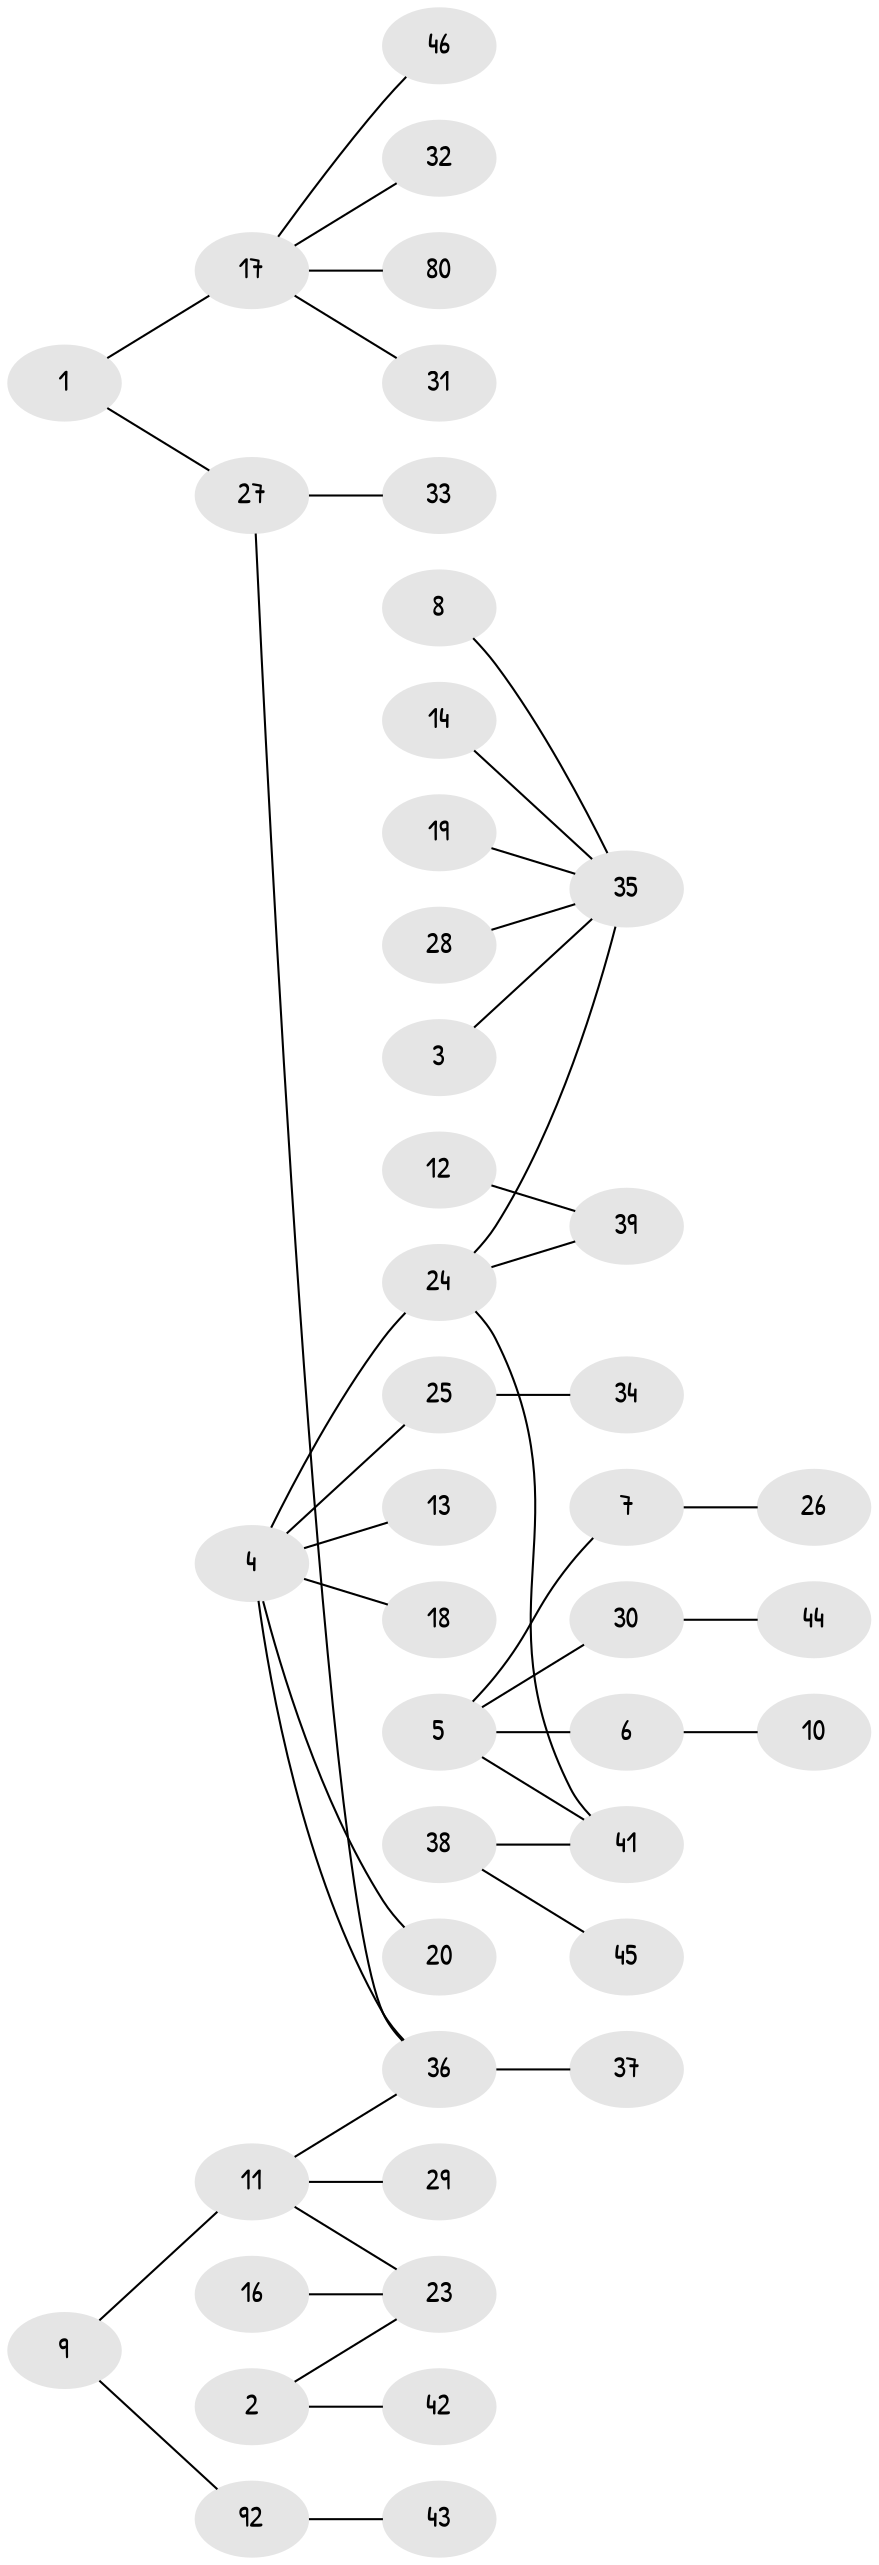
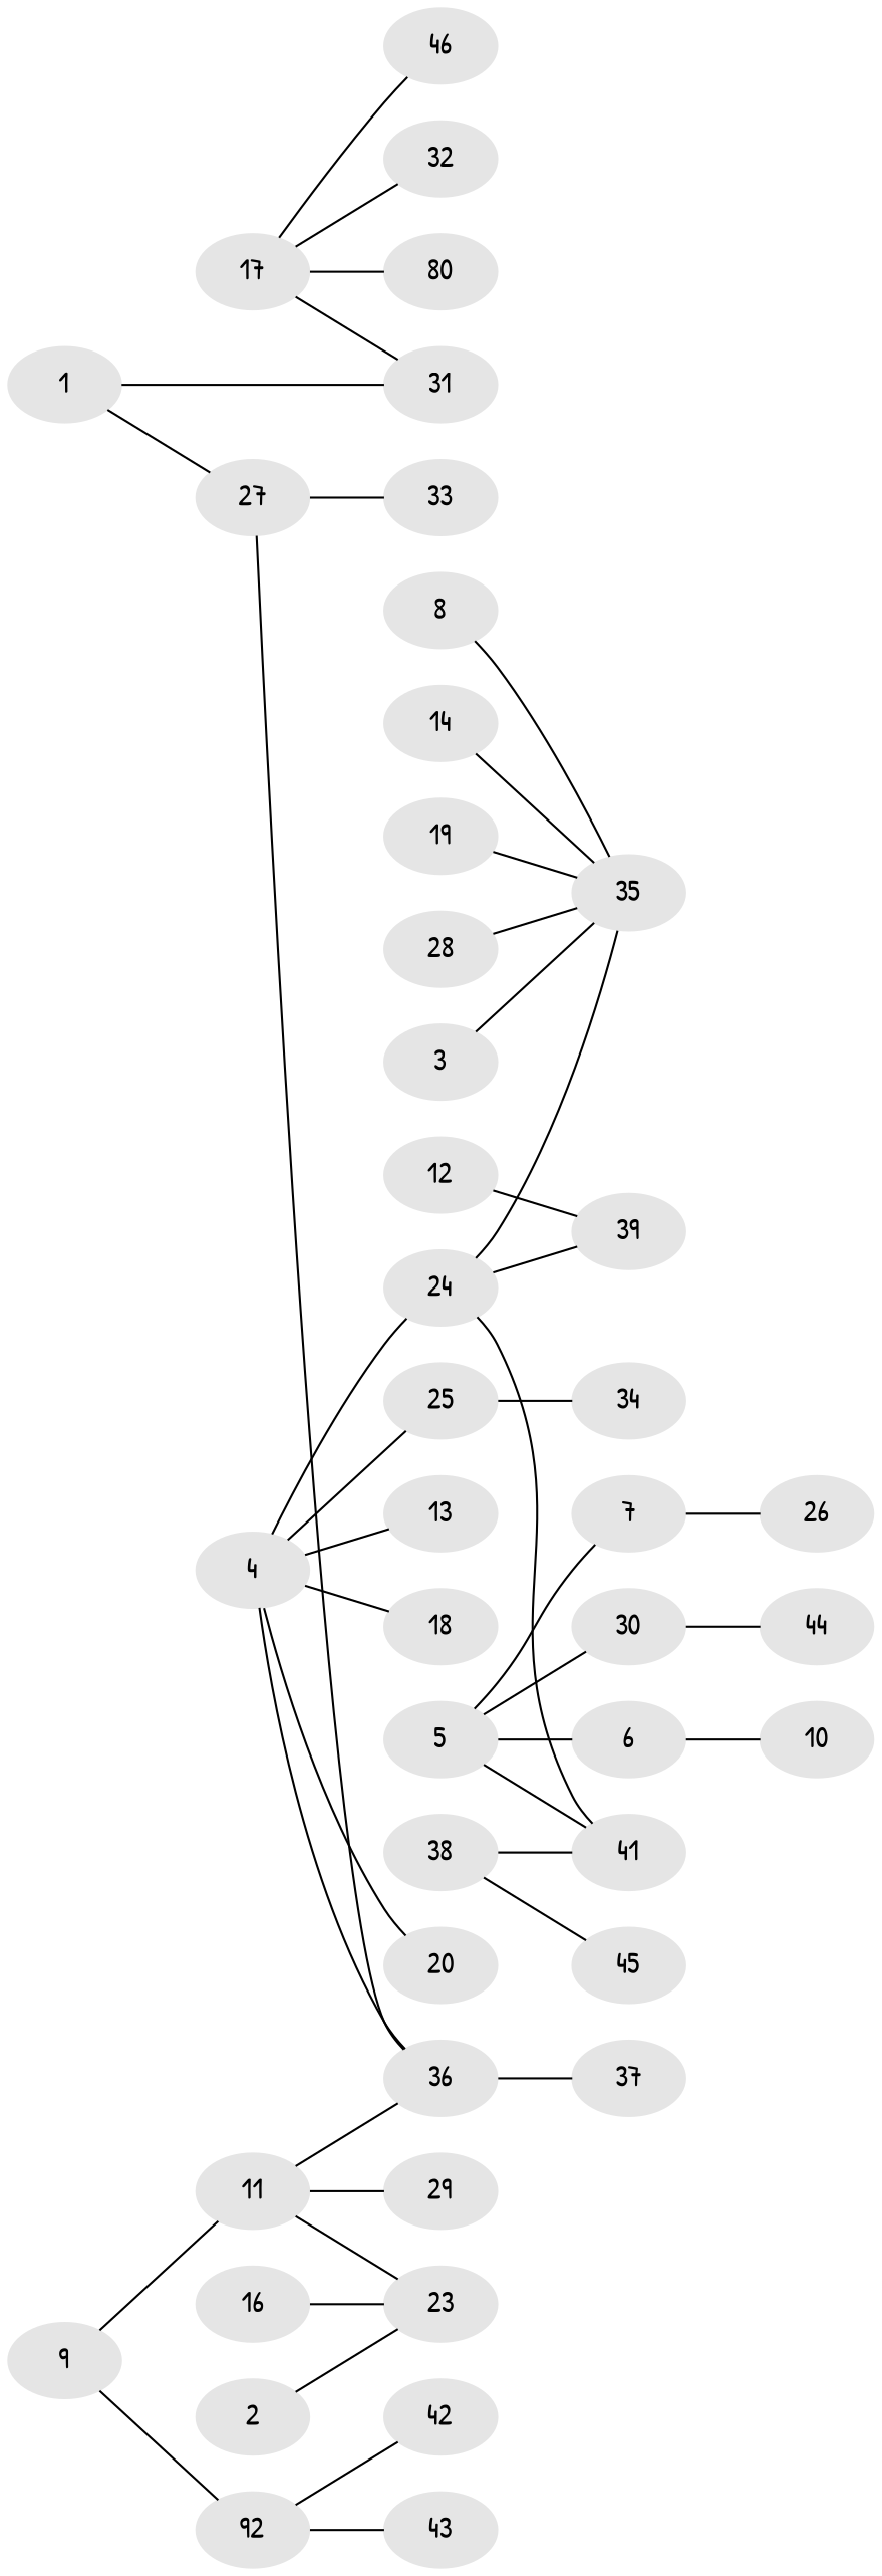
  graph {
    fontname="Patrick Hand"
    rankdir=LR
    node [color=gray90 fontname="Patrick Hand" style=filled]
    edge [fontname="Patrick Hand" weight=1.0]
    1
    17
    27
    31
    32
    n6 [label=80]
    46
    36
    33
    2
    23
    3
    35
    4
    13
    18
    20
    24
    25
    41
    39
    34
    37
    5
    6
    7
    30
    10
    26
    44
    8
    9
    11
    n34 [label=92]
    29
    42
    43
    12
    14
    16
    19
    28
    38
    45
-   1 -- 17
+   1 -- 31
    1 -- 27
    17 -- 31
    17 -- 32
    17 -- n6
    17 -- 46
    27 -- 36
    27 -- 33
    36 -- 37
    2 -- 23
    3 -- 35
    4 -- 36
    4 -- 13
    4 -- 18
    4 -- 20
    4 -- 24
    4 -- 25
    24 -- 35
    24 -- 41
    24 -- 39
    25 -- 34
    5 -- 41
    5 -- 6
    5 -- 7
    5 -- 30
    6 -- 10
    7 -- 26
    30 -- 44
    8 -- 35
    9 -- 11
    9 -- n34
    11 -- 36
    11 -- 23
    11 -- 29
-   2 -- 42
+   n34 -- 42
    n34 -- 43
    12 -- 39
    14 -- 35
    16 -- 23
    19 -- 35
    28 -- 35
    38 -- 41
    38 -- 45
  }
